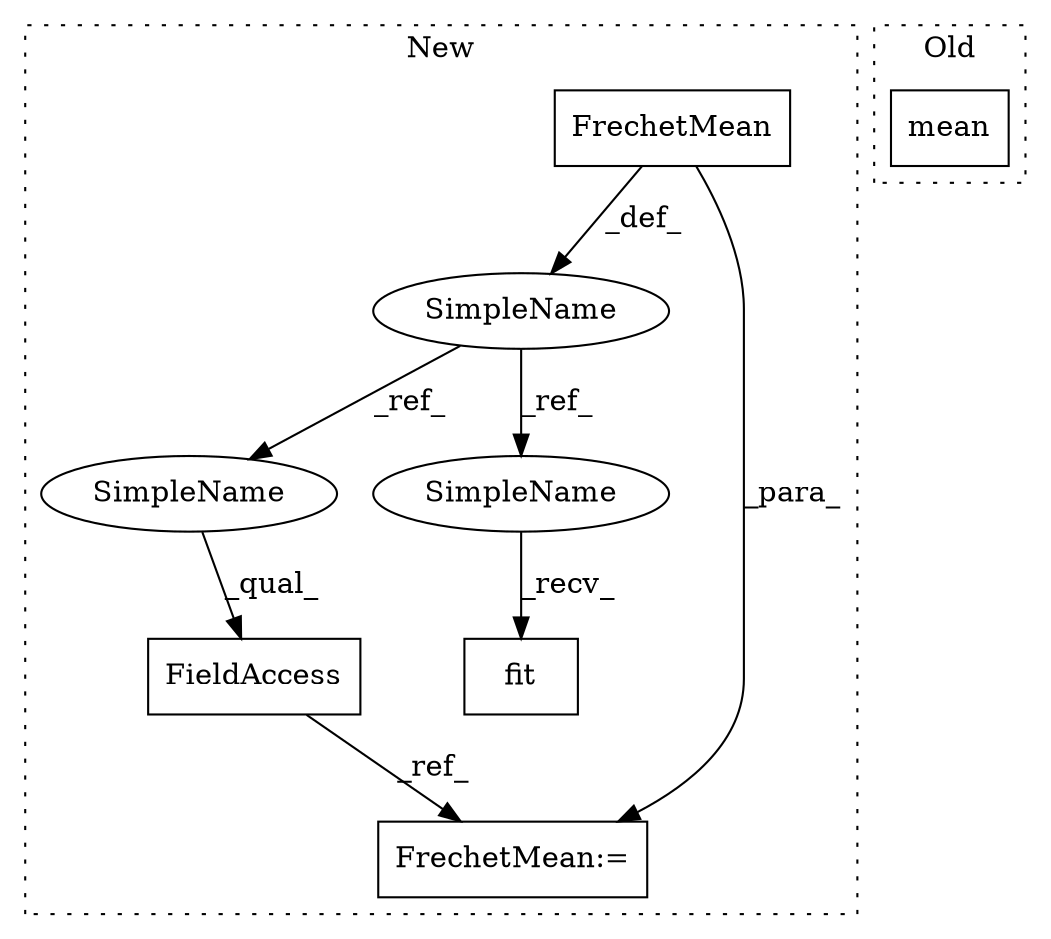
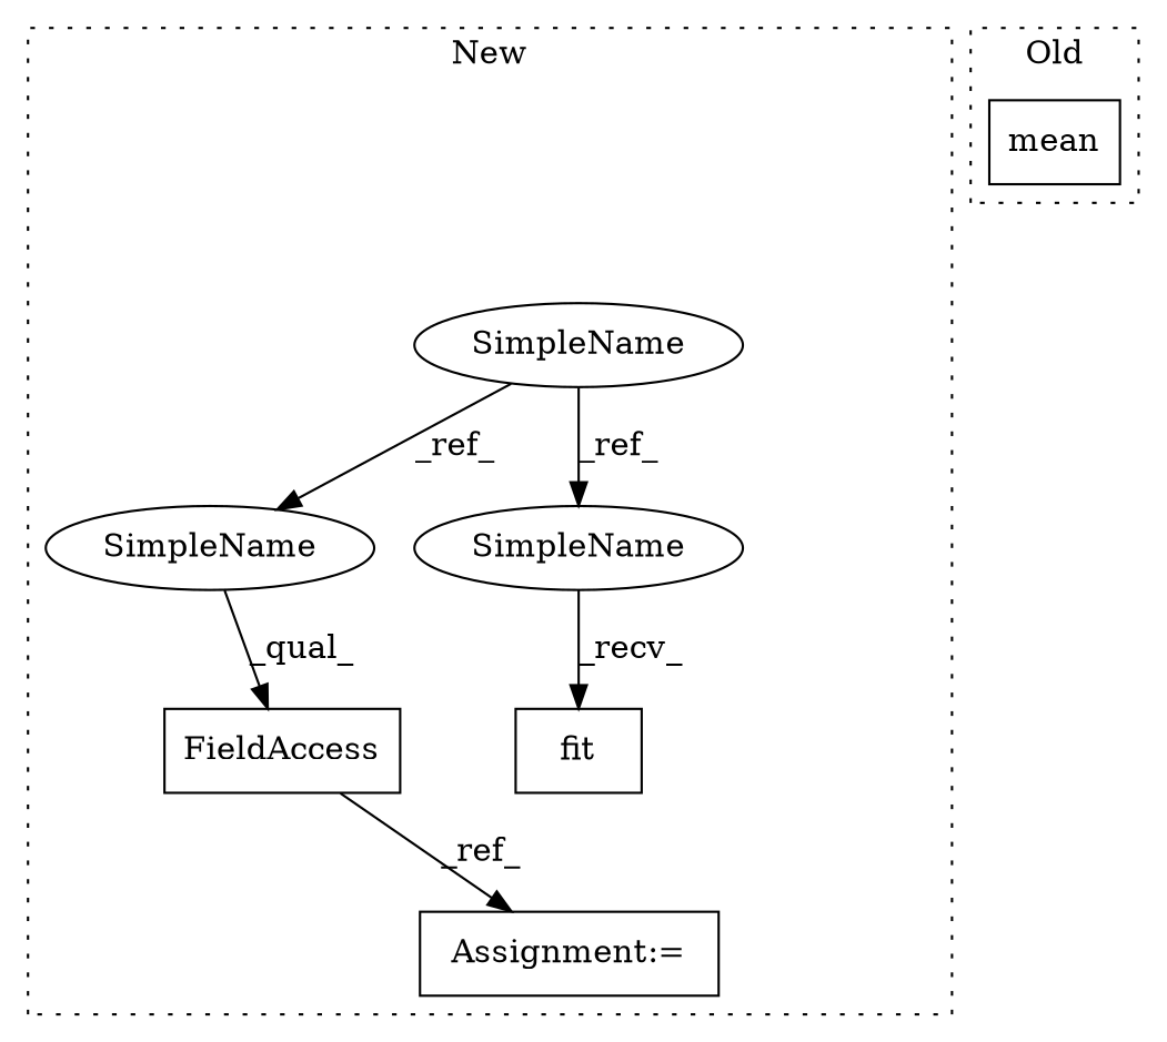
  digraph {
    node [a=32 l=4 s=4239 shape=box]
-   n1 [l="12,1" label=FrechetMean s="4169,4203"]
    n2 [l="4,1" label=fit s="4215,4225"]
    n3 [a=22 l=10 label=FieldAccess]
    n4 [a=42 label=SimpleName s=4164 shape=ellipse]
-   n5 [a=7 l=1 label="FrechetMean:=" s=4238]
+   n5 [a=7 l=1 label="Assignment:=" s=4238]
    n6 [a=42 label=SimpleName shape=ellipse]
    n7 [a=42 label=SimpleName s=4210 shape=ellipse]
    n8 [l="5,1" label=mean s="3798,3809"]
    subgraph cluster_1 {
      label=New
      style=dotted
-     n1
      n2
      n3
      n4
      n5
      n6
      n7
    }
    subgraph cluster_2 {
      label=Old
      style=dotted
      n8
    }
-   n1 -> n4 [label=_def_]
-   n1 -> n5 [label=_para_]
    n3 -> n5 [label=_ref_]
    n4 -> n6 [label=_ref_]
    n4 -> n7 [label=_ref_]
    n6 -> n3 [label=_qual_]
    n7 -> n2 [label=_recv_]
  }
